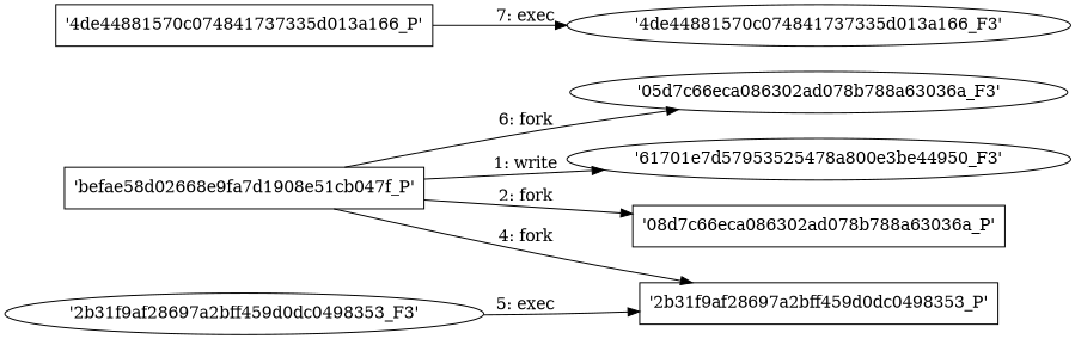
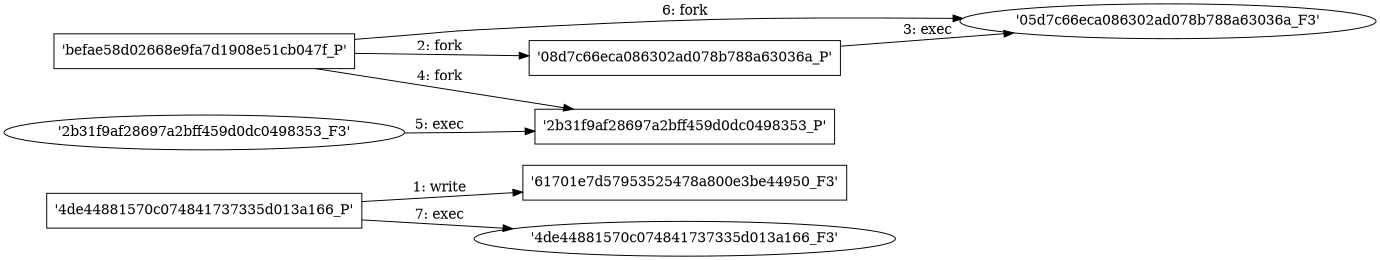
  digraph {
    engine=neato
    fixedsize=false
    fontsize=10
    nodesep=0.3
    rankdir=LR
    ranksep=0
    splines=true
    node [node_type=Process shape=ellipse]
-   "'61701e7d57953525478a800e3be44950_F3'" [node_type=file]
+   "'61701e7d57953525478a800e3be44950_F3'" [node_type=file shape=box]
    "'befae58d02668e9fa7d1908e51cb047f_P'" [shape=box]
    n3 [label="'08d7c66eca086302ad078b788a63036a_P'" shape=box]
    "'2b31f9af28697a2bff459d0dc0498353_P'" [shape=box]
    "'05d7c66eca086302ad078b788a63036a_F3'" [node_type=File]
    "'4de44881570c074841737335d013a166_P'" [shape=box]
    "'4de44881570c074841737335d013a166_F3'" [node_type=File]
    "'2b31f9af28697a2bff459d0dc0498353_F3'" [node_type=File]
-   "'befae58d02668e9fa7d1908e51cb047f_P'" -> "'61701e7d57953525478a800e3be44950_F3'" [label="1: write"]
+   "'4de44881570c074841737335d013a166_P'" -> "'61701e7d57953525478a800e3be44950_F3'" [label="1: write"]
    "'befae58d02668e9fa7d1908e51cb047f_P'" -> n3 [label="2: fork"]
    "'befae58d02668e9fa7d1908e51cb047f_P'" -> "'2b31f9af28697a2bff459d0dc0498353_P'" [label="4: fork"]
    "'befae58d02668e9fa7d1908e51cb047f_P'" -> "'05d7c66eca086302ad078b788a63036a_F3'" [label="6: fork"]
+   n3 -> "'05d7c66eca086302ad078b788a63036a_F3'" [label="3: exec"]
    "'4de44881570c074841737335d013a166_P'" -> "'4de44881570c074841737335d013a166_F3'" [label="7: exec"]
    "'2b31f9af28697a2bff459d0dc0498353_F3'" -> "'2b31f9af28697a2bff459d0dc0498353_P'" [label="5: exec"]
  }
